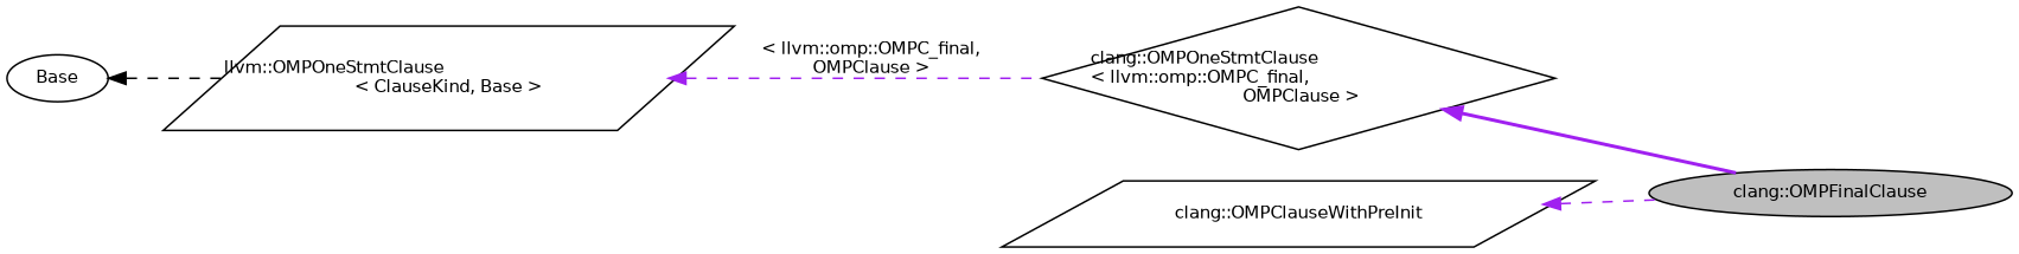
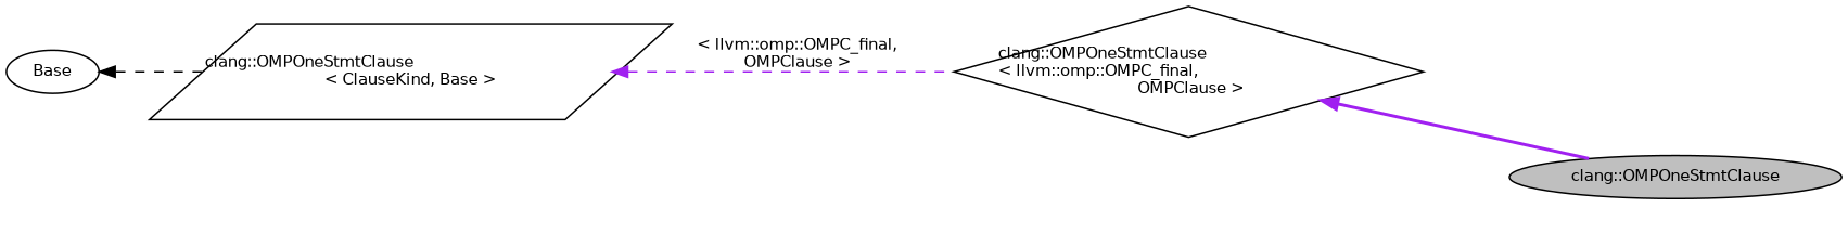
  digraph {
    rankdir=LR
    node [color=black fontname=Helvetica fontsize=10 shape=ellipse]
    edge [color=purple dir=back fontname=Helvetica fontsize=10 labelfontname=Helvetica labelfontsize=10 style=dashed]
-   n1 [fillcolor=grey75 fontcolor=black height=0.2 label="clang::OMPFinalClause" style=filled width=0.4]
+   n1 [fillcolor=grey75 fontcolor=black height=0.2 label="clang::OMPOneStmtClause" style=filled width=0.4]
    n2 [height=0.2 label="clang::OMPOneStmtClause\l\< llvm::omp::OMPC_final,\l OMPClause \>" shape=diamond width=0.4]
-   n3 [height=0.2 label="llvm::OMPOneStmtClause\l\< ClauseKind, Base \>" shape=parallelogram width=0.4]
+   n3 [height=0.2 label="clang::OMPOneStmtClause\l\< ClauseKind, Base \>" shape=parallelogram width=0.4]
    n4 [height=0.2 label=Base width=0.4]
-   n5 [height=0.2 label="clang::OMPClauseWithPreInit" shape=parallelogram width=0.4]
    n2 -> n1 [style=bold]
    n3 -> n2 [label=" \< llvm::omp::OMPC_final,\l OMPClause \>"]
    n4 -> n3 [color=black]
-   n5 -> n1
  }
